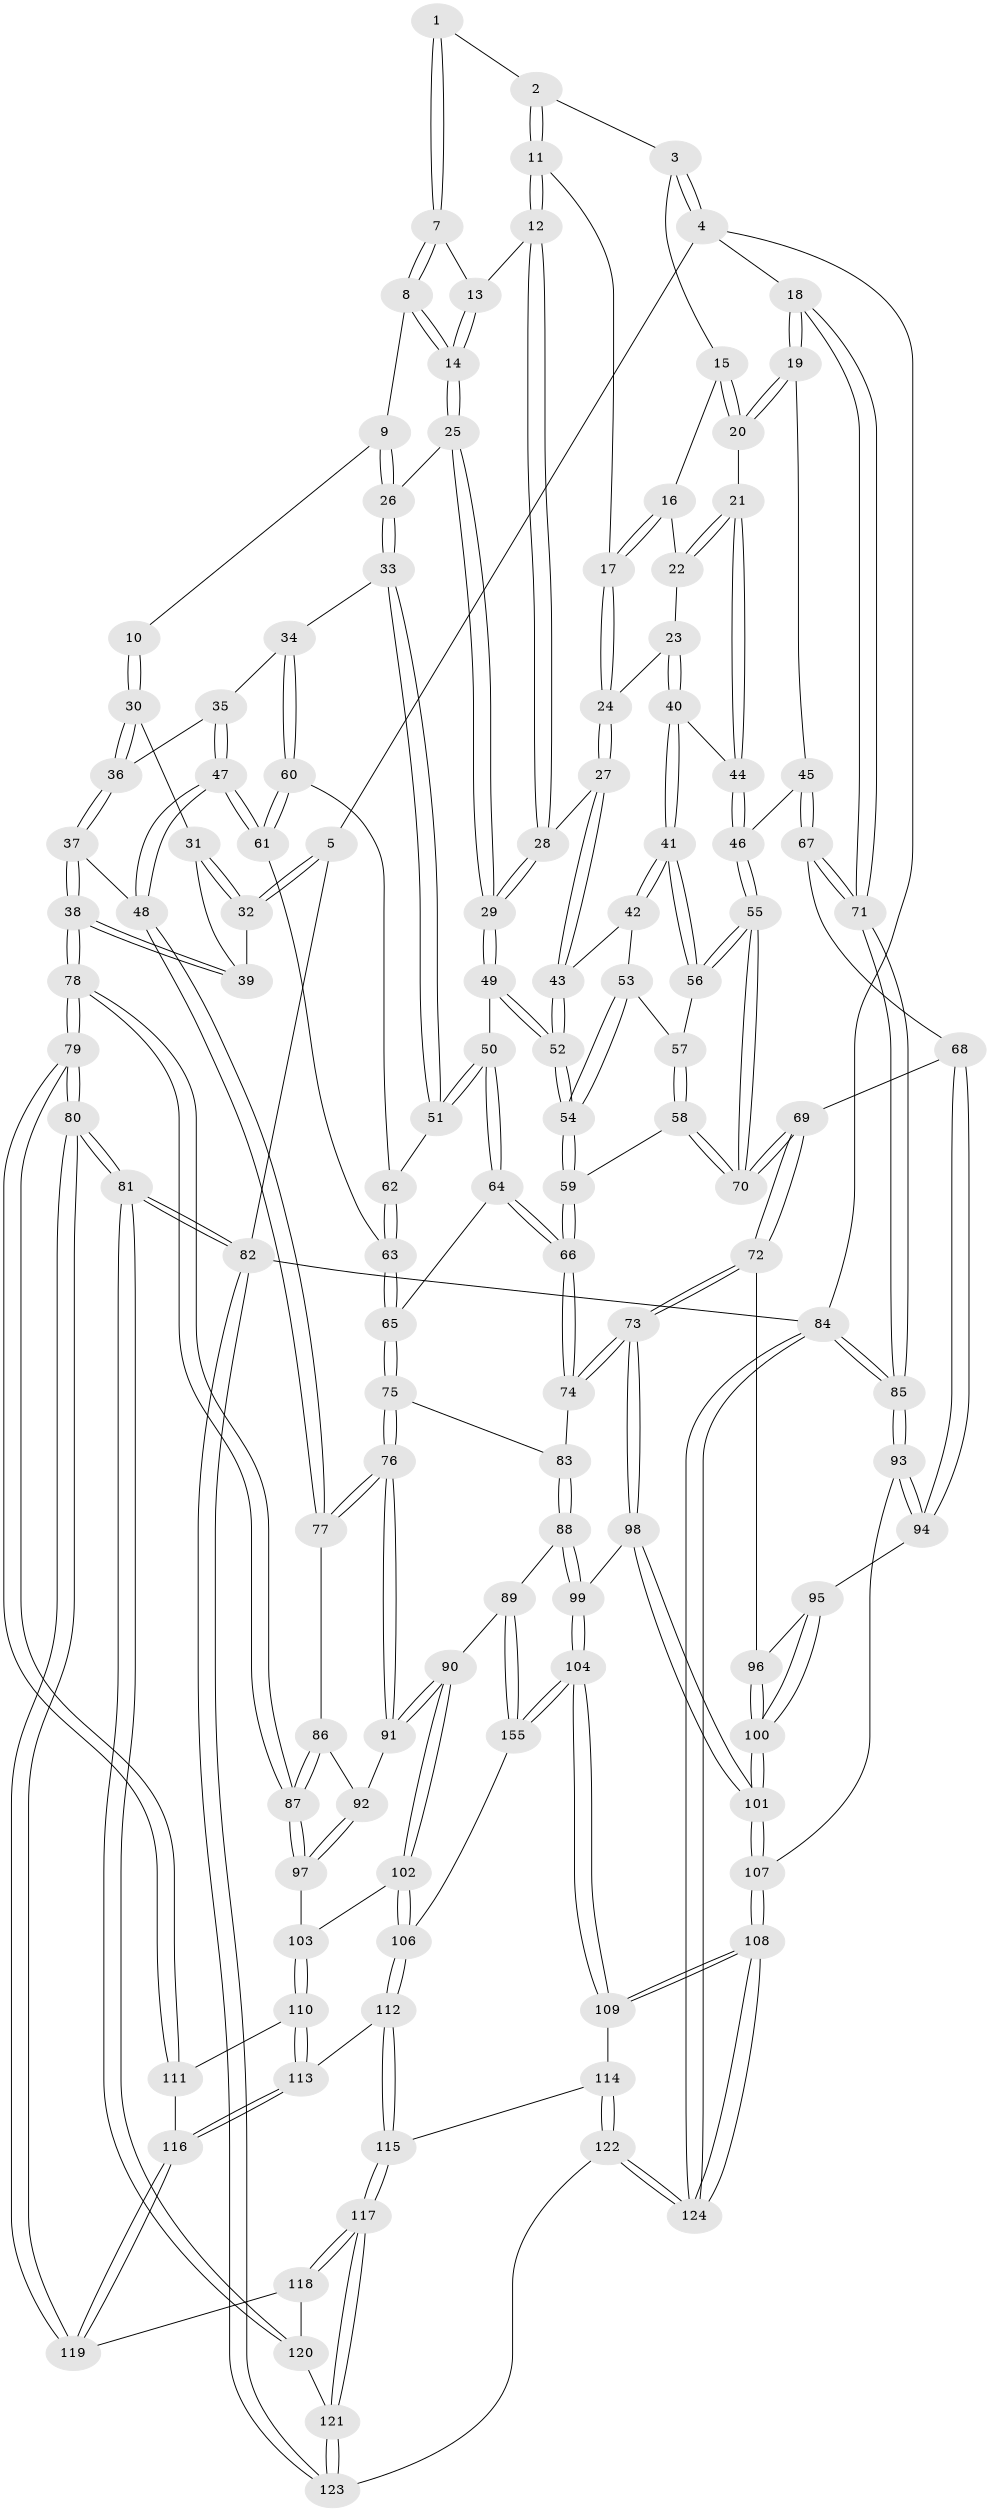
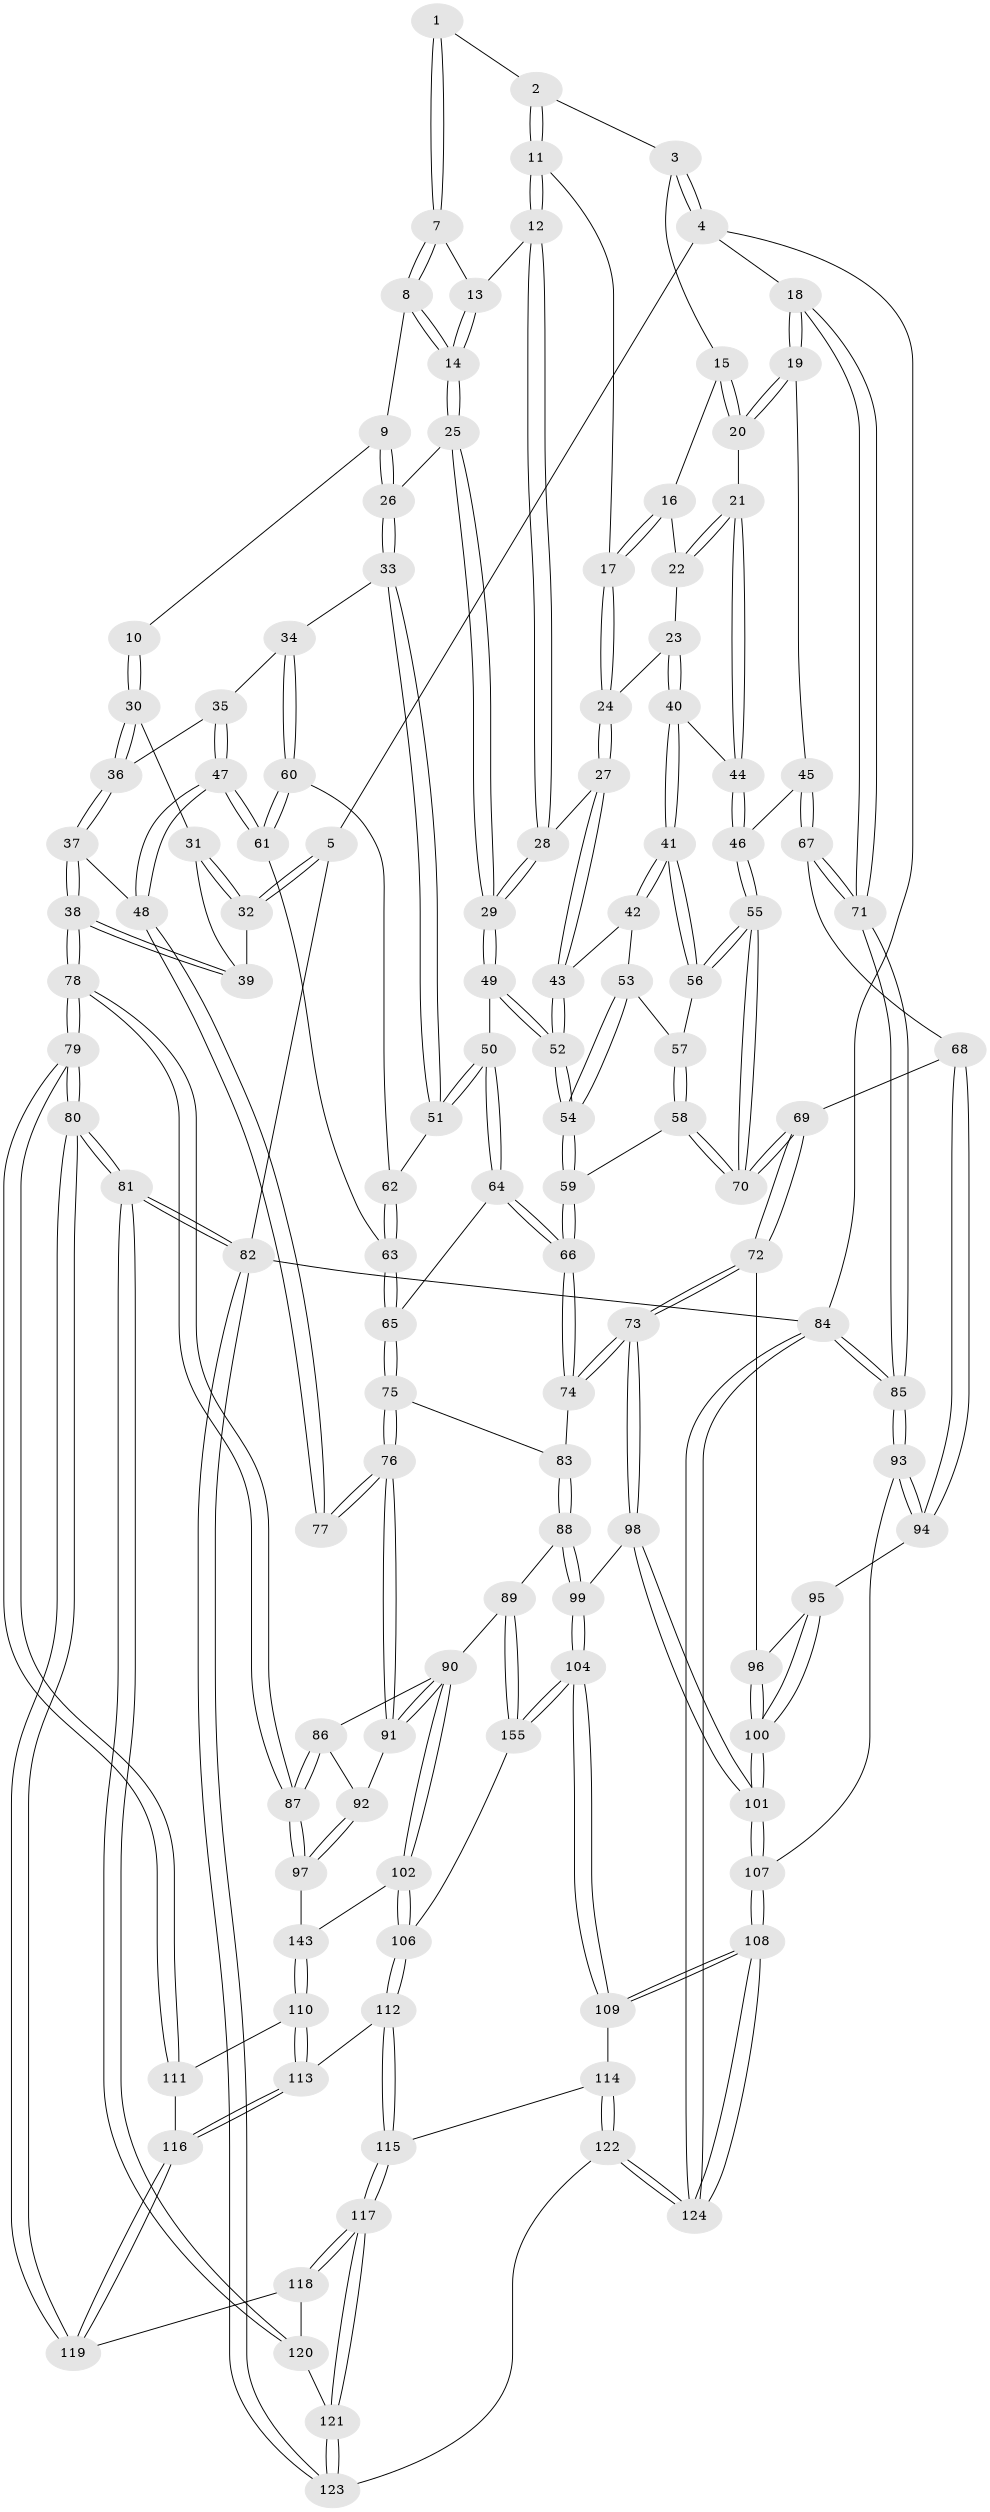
  graph {
    node [color=gray90 style=filled]
    1
    2
    7
    3
    11
    8
    13
    4
    15
    12
    17
    5
    18
    84
    16
    20
    32
    82
    19
    71
    85
    124
    39
    123
    10
    30
    9
    14
    26
    25
    33
    31
    36
    28
    24
    29
    22
    21
    23
    27
    45
    46
    67
    44
    40
    41
    43
    49
    34
    51
    52
    50
    37
    35
    60
    62
    47
    61
    48
    38
    78
    77
    79
    87
    42
    56
    53
    57
    54
    55
    68
    70
    63
    86
    64
    66
    65
    59
    58
    74
    75
    83
    76
    69
    94
    72
    95
    73
    96
    93
    98
    100
    99
    101
    88
    91
    92
    80
    111
    97
    81
    119
    116
    120
    121
    89
    107
-   103
+   103 [label=143]
    90
    n110 [label=155]
    104
    102
    106
    108
    110
    109
    112
    113
    114
    115
    122
    117
    118
    1 -- 2
    1 -- 7
    1 -- 7
    2 -- 3
    2 -- 11
    2 -- 11
    7 -- 8
    7 -- 8
    7 -- 13
    3 -- 4
    3 -- 4
    3 -- 15
    11 -- 12
    11 -- 12
    11 -- 17
    8 -- 9
    8 -- 14
    8 -- 14
    13 -- 14
    13 -- 14
    4 -- 5
    4 -- 18
    4 -- 84
    15 -- 16
    15 -- 20
    15 -- 20
    12 -- 13
    12 -- 28
    12 -- 28
    17 -- 24
    17 -- 24
    5 -- 32
    5 -- 32
    5 -- 82
    18 -- 19
    18 -- 19
    18 -- 71
    18 -- 71
    84 -- 85
    84 -- 85
    84 -- 124
    84 -- 124
    16 -- 17
    16 -- 17
    16 -- 22
    20 -- 21
    32 -- 39
    82 -- 84
    82 -- 123
    82 -- 123
    19 -- 20
    19 -- 20
    19 -- 45
    71 -- 85
    71 -- 85
    85 -- 93
    85 -- 93
    10 -- 30
    10 -- 30
    30 -- 31
    30 -- 36
    30 -- 36
    9 -- 10
    9 -- 26
    9 -- 26
    14 -- 25
    14 -- 25
    26 -- 33
    26 -- 33
    25 -- 26
    25 -- 29
    25 -- 29
    33 -- 34
    33 -- 51
    33 -- 51
    31 -- 32
    31 -- 32
    31 -- 39
    36 -- 37
    36 -- 37
    28 -- 29
    28 -- 29
    24 -- 27
    24 -- 27
    29 -- 49
    29 -- 49
    22 -- 23
    21 -- 22
    21 -- 22
    21 -- 44
    21 -- 44
    23 -- 24
    23 -- 40
    23 -- 40
    27 -- 28
    27 -- 43
    27 -- 43
    45 -- 46
    45 -- 67
    45 -- 67
    46 -- 55
    46 -- 55
    67 -- 71
    67 -- 71
    67 -- 68
    44 -- 46
    44 -- 46
    40 -- 44
    40 -- 41
    40 -- 41
    41 -- 42
    41 -- 42
    41 -- 56
    41 -- 56
    43 -- 52
    43 -- 52
    49 -- 52
    49 -- 52
    49 -- 50
    34 -- 35
    34 -- 60
    34 -- 60
    51 -- 62
    52 -- 54
    52 -- 54
    50 -- 51
    50 -- 51
    50 -- 64
    50 -- 64
    37 -- 48
    37 -- 38
    37 -- 38
    35 -- 36
    35 -- 47
    35 -- 47
    60 -- 62
    60 -- 61
    60 -- 61
    62 -- 63
    62 -- 63
    47 -- 61
    47 -- 61
    47 -- 48
    47 -- 48
    61 -- 63
    48 -- 77
    48 -- 77
    38 -- 39
    38 -- 39
    38 -- 78
    38 -- 78
    78 -- 79
    78 -- 79
    78 -- 87
    78 -- 87
-   77 -- 86
+   90 -- 86
    79 -- 80
    79 -- 80
    79 -- 111
    79 -- 111
    87 -- 97
    87 -- 97
    42 -- 43
    42 -- 53
    56 -- 57
    53 -- 57
    53 -- 54
    53 -- 54
    57 -- 58
    57 -- 58
    54 -- 59
    54 -- 59
    55 -- 56
    55 -- 56
    55 -- 70
    55 -- 70
    68 -- 69
    68 -- 94
    68 -- 94
    63 -- 65
    63 -- 65
    86 -- 87
    86 -- 87
    86 -- 92
    64 -- 66
    64 -- 66
    64 -- 65
    66 -- 74
    66 -- 74
    65 -- 75
    65 -- 75
    59 -- 66
    59 -- 66
    58 -- 70
    58 -- 70
    58 -- 59
    74 -- 83
    75 -- 83
    75 -- 76
    75 -- 76
    83 -- 88
    83 -- 88
    76 -- 77
    76 -- 77
    76 -- 91
    76 -- 91
    69 -- 70
    69 -- 70
    69 -- 72
    69 -- 72
    94 -- 95
    72 -- 73
    72 -- 73
    72 -- 96
    95 -- 96
    95 -- 100
    95 -- 100
    73 -- 74
    73 -- 74
    73 -- 98
    73 -- 98
    96 -- 100
    96 -- 100
    93 -- 94
    93 -- 94
    93 -- 107
    98 -- 99
    98 -- 101
    98 -- 101
    100 -- 101
    100 -- 101
    99 -- 104
    99 -- 104
    101 -- 107
    101 -- 107
    88 -- 99
    88 -- 99
    88 -- 89
    91 -- 92
    92 -- 97
    92 -- 97
    80 -- 81
    80 -- 81
    80 -- 119
    80 -- 119
    111 -- 116
    97 -- 103
    81 -- 82
    81 -- 82
    81 -- 120
    81 -- 120
    116 -- 119
    116 -- 119
    120 -- 121
    121 -- 123
    121 -- 123
    89 -- 90
    89 -- n110
    89 -- n110
    107 -- 108
    107 -- 108
    103 -- 110
    103 -- 110
    90 -- 91
    90 -- 91
    90 -- 102
    90 -- 102
    n110 -- 106
    104 -- n110
    104 -- n110
    104 -- 109
    104 -- 109
    102 -- 103
    102 -- 106
    102 -- 106
    106 -- 112
    106 -- 112
    108 -- 124
    108 -- 124
    108 -- 109
    108 -- 109
    110 -- 111
    110 -- 113
    110 -- 113
    109 -- 114
    112 -- 113
    112 -- 115
    112 -- 115
    113 -- 116
    113 -- 116
    114 -- 115
    114 -- 122
    114 -- 122
    115 -- 117
    115 -- 117
    122 -- 124
    122 -- 124
    122 -- 123
    117 -- 121
    117 -- 121
    117 -- 118
    117 -- 118
    118 -- 119
    118 -- 120
  }
